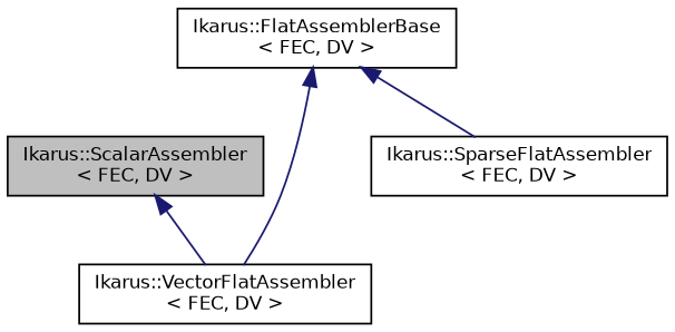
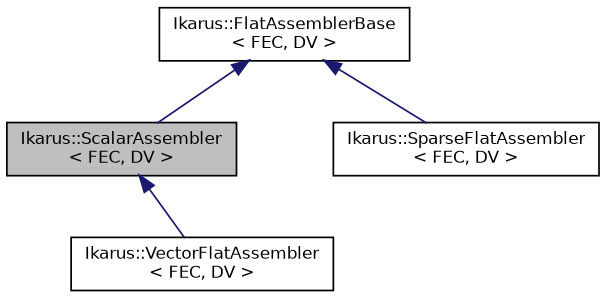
  digraph {
    node [color=black fillcolor=white fontname=Helvetica fontsize=10 shape=record style=filled]
    edge [color=midnightblue dir=back fontname=Helvetica fontsize=10 labelfontname=Helvetica labelfontsize=10 style=solid]
    n1 [fillcolor=grey75 fontcolor=black height=0.2 label="Ikarus::ScalarAssembler\l\< FEC, DV \>" width=0.4]
    n2 [height=0.2 label="Ikarus::VectorFlatAssembler\l\< FEC, DV \>" width=0.4]
    n3 [height=0.2 label="Ikarus::FlatAssemblerBase\l\< FEC, DV \>" width=0.4]
    n4 [height=0.2 label="Ikarus::SparseFlatAssembler\l\< FEC, DV \>" width=0.4]
    n1 -> n2
-   n3 -> n2
+   n3 -> n1
    n3 -> n4
  }
